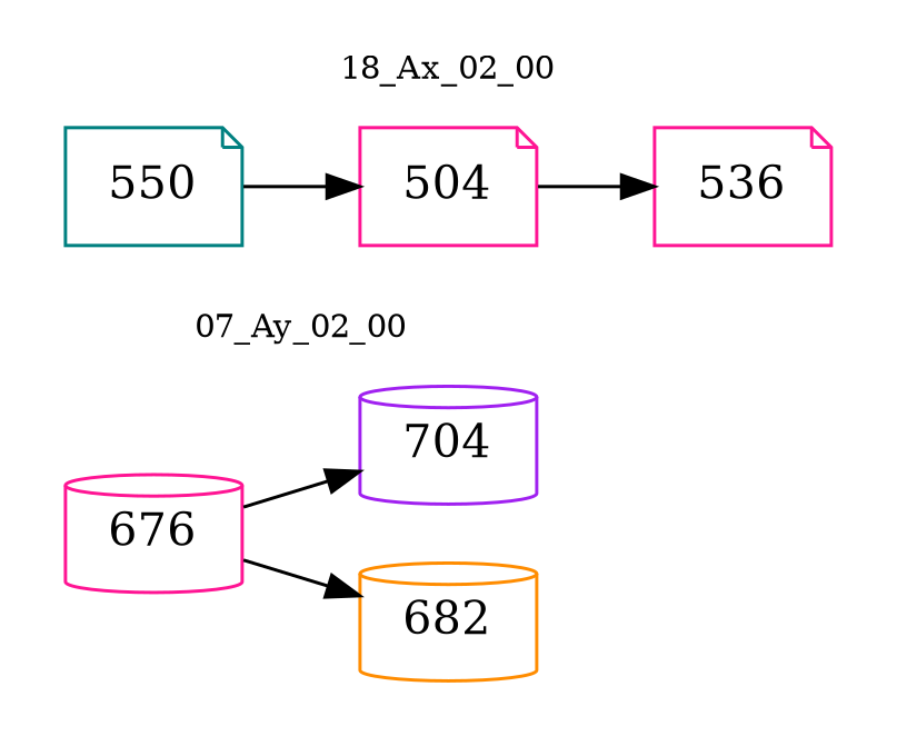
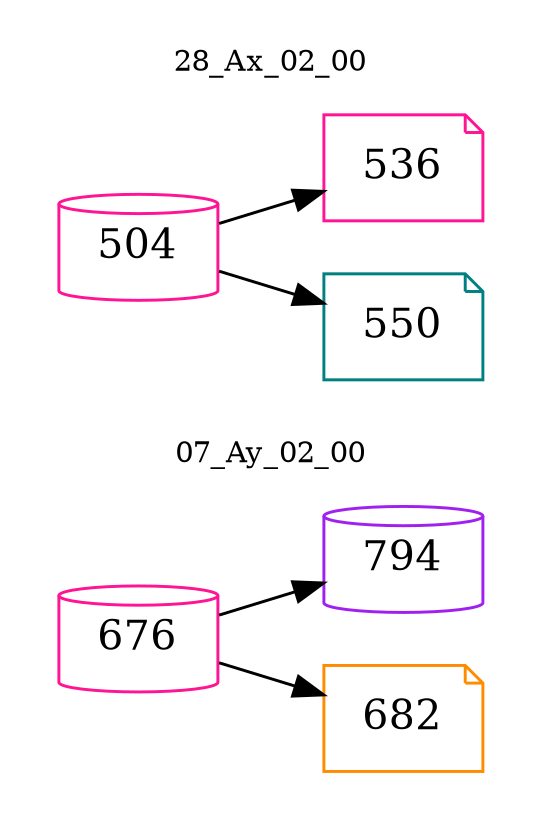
  digraph {
    rankdir=LR
    node [color=deeppink shape=cylinder]
    edge [color=black]
    n1 [label=676]
-   n2 [color=darkorange label=682]
-   n3 [color=purple label=704]
-   n4 [label=504 shape=note]
+   n2 [color=darkorange label=682 shape=note]
+   n3 [color=purple label=794]
+   n4 [label=504]
    n5 [color=teal label=550 shape=note]
    n6 [label=536 shape=note]
    subgraph cluster_1 {
      color=white
      fontsize=10
      label="07_Ay_02_00"
      n1
      n2
      n3
    }
    subgraph cluster_2 {
      color=white
      fontsize=10
-     label="18_Ax_02_00"
+     label="28_Ax_02_00"
      n4
      n5
      n6
    }
    n1 -> n2
    n1 -> n3
-   n5 -> n4
+   n4 -> n5
    n4 -> n6
  }
